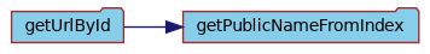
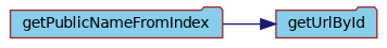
  digraph {
    rankdir=LR
    node [color=brown fillcolor=skyblue fontname=Helvetica fontsize=10 shape=folder style=filled]
    n1 [fontcolor=black height=0.2 label=getUrlById width=0.4]
    n2 [height=0.2 label=getPublicNameFromIndex width=0.4]
-   n1 -> n2 [color=midnightblue fontname=Helvetica fontsize=10 labelfontname=Helvetica labelfontsize=10 style=solid]
+   n2 -> n1 [color=midnightblue fontname=Helvetica fontsize=10 labelfontname=Helvetica labelfontsize=10 style=solid]
  }
